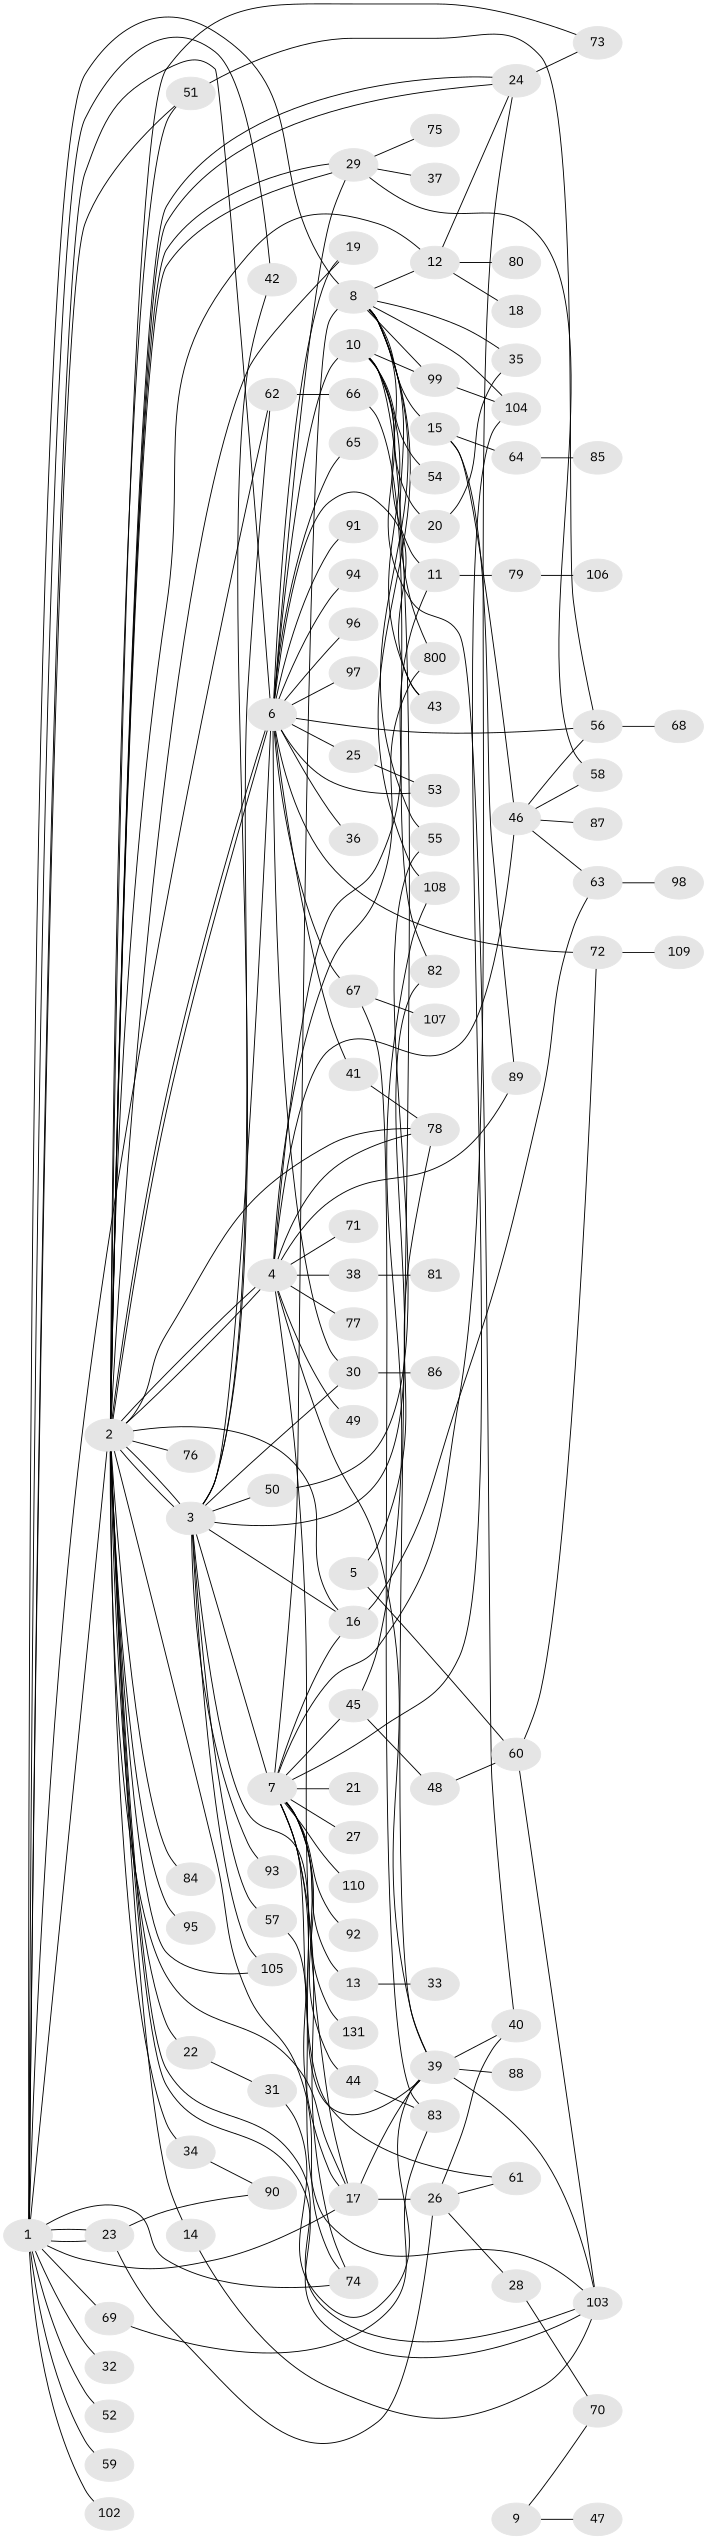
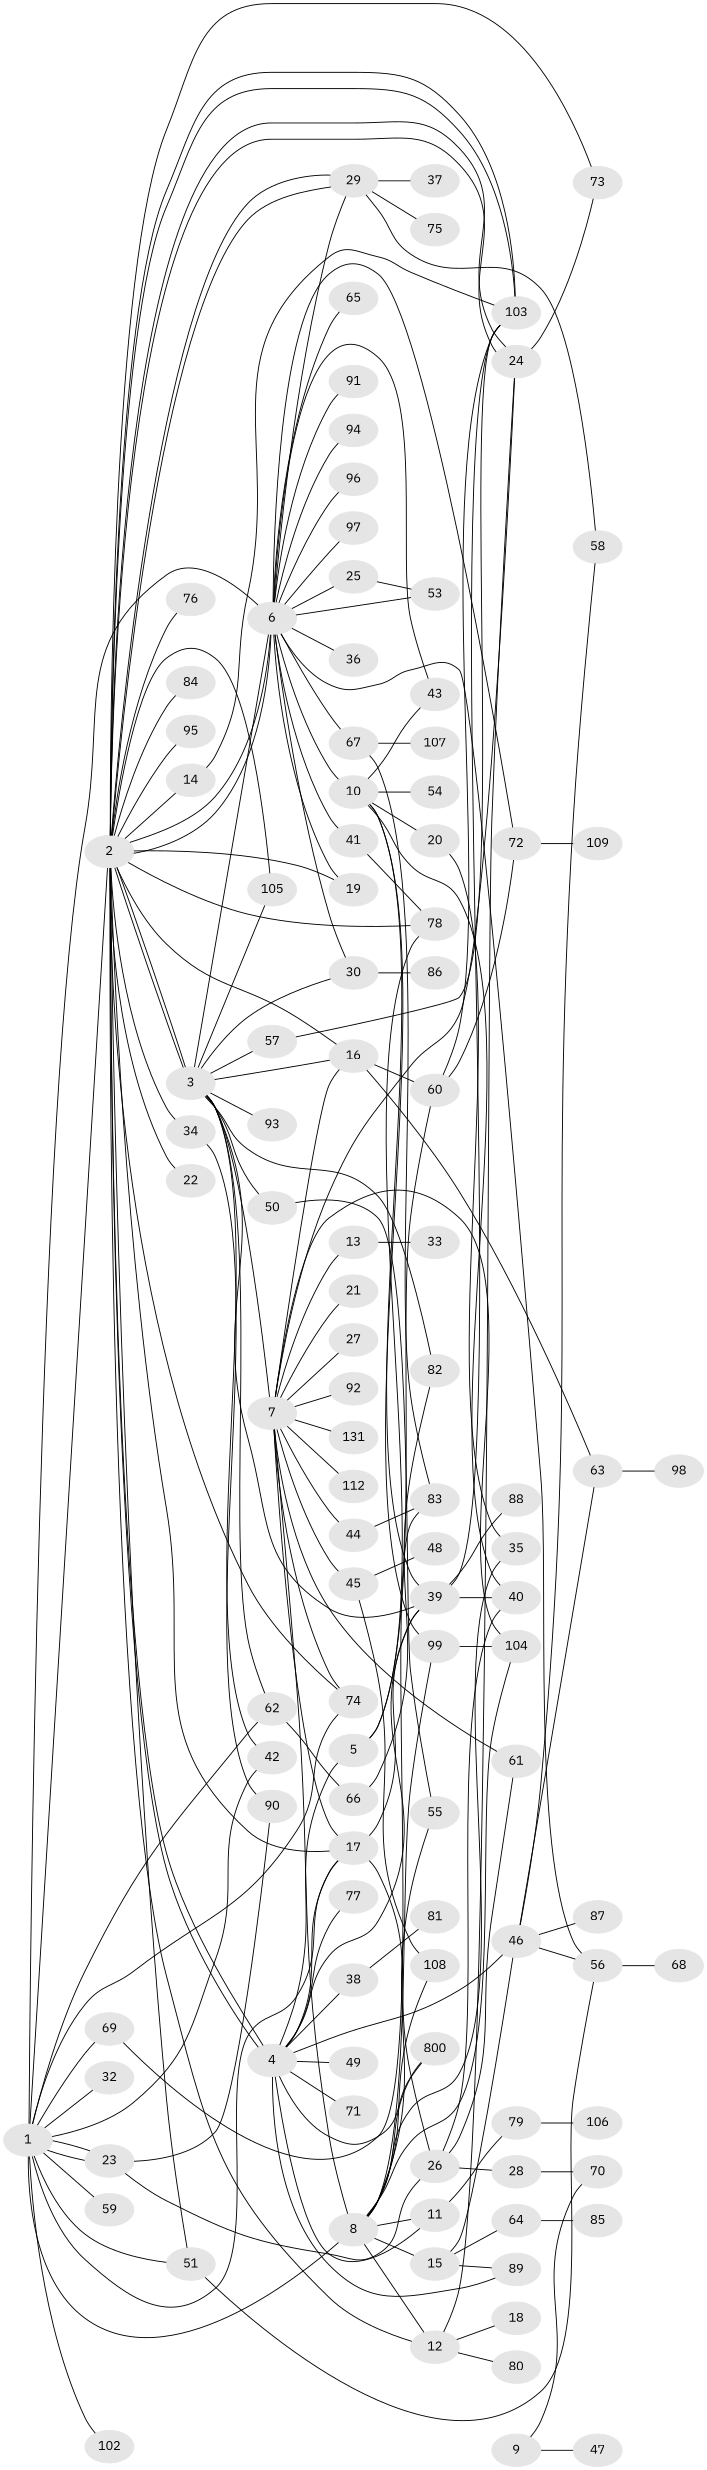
  graph {
    fontname="IBM Plex Sans"
    rankdir=LR
    node [color=gray90 fontname="IBM Plex Sans" style=filled]
    edge [fontname="IBM Plex Sans"]
    1
    2
    6
    8
    17
    23
    32
    42
    51
-   52
    59
    62
    69
    74
    102
    3
    4
    12
    14
    16
    19
    22
    24
    29
    34
    73
    76
    78
    84
    95
    103
    105
    30
    10
    25
    36
    41
    43
    53
    56
    65
    67
    72
    91
    94
    96
    97
    11
    n49 [label=800]
    104
    15
    35
    55
    99
    108
    39
    26
    90
    66
    83
    7
    50
    57
    82
    93
    5
    38
    46
    49
    71
    77
    89
    60
    18
    80
    63
-   31
    37
    58
    75
    13
    21
    27
    44
    45
    61
    92
    n88 [label=131]
-   110
+   110 [label=112]
    86
    40
    88
    79
    81
    87
    20
    54
    68
    107
    109
    33
    48
    9
    47
    70
    64
    106
    85
    98
    28
    1 -- 2
    1 -- 6
    1 -- 8
    1 -- 17
    1 -- 23
    1 -- 23
    1 -- 32
    1 -- 42
    1 -- 51
-   1 -- 52
    1 -- 59
    1 -- 62
    1 -- 69
    1 -- 74
    1 -- 102
    2 -- 6
    2 -- 6
    2 -- 17
    2 -- 51
    2 -- 74
    2 -- 3
    2 -- 3
    2 -- 4
    2 -- 4
    2 -- 12
    2 -- 14
    2 -- 16
    2 -- 19
    2 -- 22
    2 -- 24
    2 -- 24
    2 -- 29
    2 -- 29
    2 -- 34
    2 -- 73
    2 -- 76
    2 -- 78
    2 -- 84
    2 -- 95
    2 -- 103
    2 -- 103
    2 -- 105
    6 -- 19
    6 -- 29
    6 -- 30
    6 -- 10
    6 -- 25
    6 -- 36
    6 -- 41
    6 -- 43
    6 -- 53
    6 -- 56
    6 -- 65
    6 -- 67
    6 -- 72
    6 -- 91
    6 -- 94
    6 -- 96
    6 -- 97
    8 -- 12
    8 -- 11
    8 -- n49
    8 -- 104
    8 -- 15
    8 -- 35
    8 -- 55
    8 -- 99
    8 -- 108
    17 -- 39
    17 -- 26
    23 -- 26
    23 -- 90
    51 -- 56
    62 -- 66
    69 -- 83
    3 -- 6
    3 -- 42
    3 -- 62
    3 -- 16
    3 -- 105
    3 -- 30
    3 -- 39
    3 -- 7
    3 -- 50
    3 -- 57
    3 -- 82
    3 -- 93
    4 -- 17
    4 -- 11
    4 -- n49
    4 -- 39
-   4 -- 78
+   4 -- 5
    4 -- 38
    4 -- 46
    4 -- 49
    4 -- 71
    4 -- 77
    4 -- 89
    12 -- 24
    12 -- 18
    12 -- 80
    14 -- 103
    16 -- 63
-   22 -- 31
    24 -- 73
    29 -- 37
    29 -- 58
    29 -- 75
    34 -- 90
    30 -- 86
    10 -- 43
    10 -- 99
    10 -- 39
    10 -- 40
    10 -- 20
    10 -- 54
    25 -- 53
    41 -- 78
    56 -- 68
    67 -- 83
    67 -- 107
    72 -- 109
    11 -- 79
    15 -- 46
    15 -- 89
    15 -- 64
    99 -- 104
    39 -- 103
    39 -- 40
    39 -- 88
    26 -- 61
    26 -- 40
    26 -- 28
    66 -- 82
    7 -- 8
    7 -- 17
    7 -- 74
    7 -- 16
    7 -- 24
    7 -- 104
    7 -- 13
    7 -- 21
    7 -- 27
    7 -- 44
    7 -- 45
    7 -- 61
    7 -- 92
    7 -- n88
    7 -- 110
    50 -- 55
    57 -- 103
    5 -- 78
    5 -- 60
    38 -- 81
    46 -- 56
    46 -- 63
    46 -- 58
    46 -- 87
    60 -- 103
    60 -- 72
    63 -- 98
-   31 -- 39
    13 -- 33
    44 -- 83
    45 -- 108
    45 -- 48
    79 -- 106
    20 -- 35
-   48 -- 60
+   16 -- 60
    9 -- 47
    9 -- 70
    64 -- 85
    28 -- 70
  }
